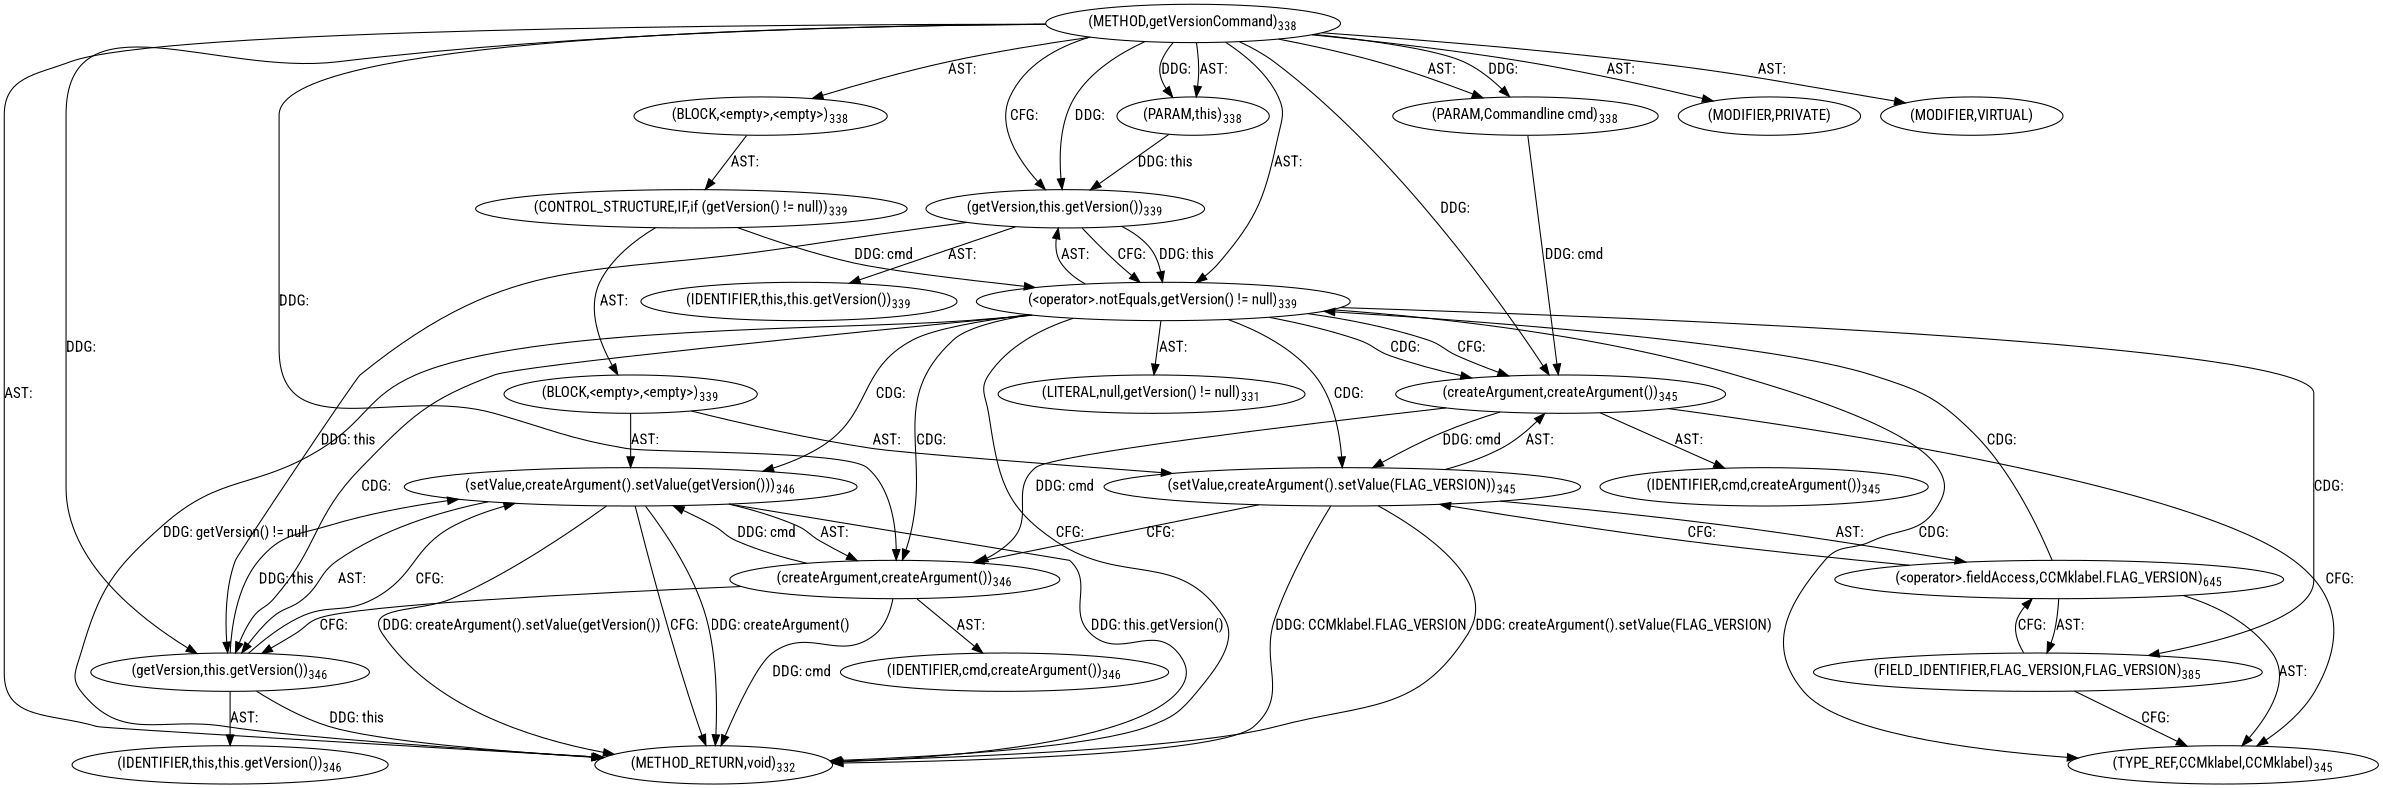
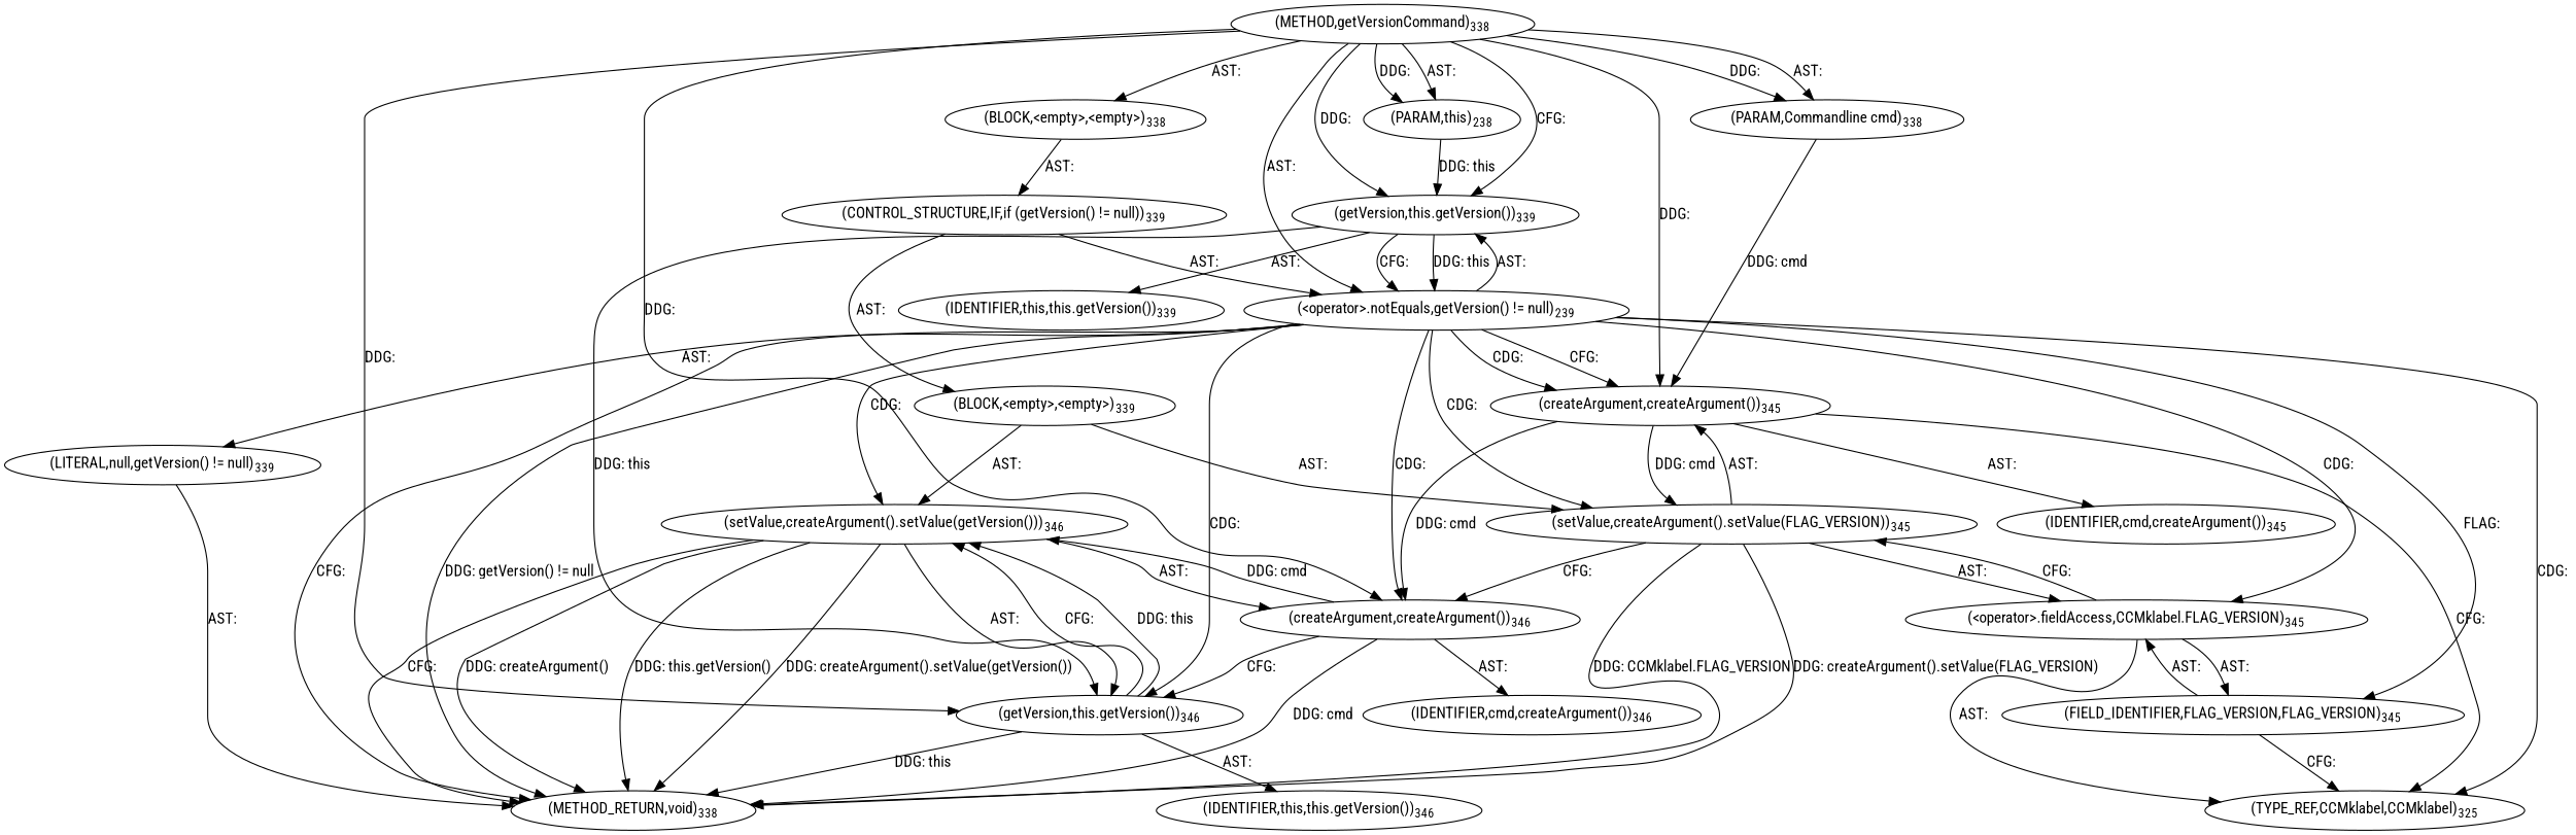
  digraph {
    fontname="Roboto Condensed"
    node [fontname="Roboto Condensed"]
    edge [fontname="Roboto Condensed"]
    n1 [label=<(METHOD,getVersionCommand)<SUB>338</SUB>>]
-   n2 [label=<(PARAM,this)<SUB>338</SUB>>]
+   n2 [label=<(PARAM,this)<SUB>238</SUB>>]
    n3 [label=<(PARAM,Commandline cmd)<SUB>338</SUB>>]
    n4 [label=<(BLOCK,&lt;empty&gt;,&lt;empty&gt;)<SUB>338</SUB>>]
-   n5 [label=<(&lt;operator&gt;.notEquals,getVersion() != null)<SUB>339</SUB>>]
+   n5 [label=<(&lt;operator&gt;.notEquals,getVersion() != null)<SUB>239</SUB>>]
    n6 [label=<(getVersion,this.getVersion())<SUB>339</SUB>>]
    n7 [label=<(createArgument,createArgument())<SUB>345</SUB>>]
    n8 [label=<(createArgument,createArgument())<SUB>346</SUB>>]
    n9 [label=<(getVersion,this.getVersion())<SUB>346</SUB>>]
-   n10 [label=<(MODIFIER,PRIVATE)>]
-   n11 [label=<(MODIFIER,VIRTUAL)>]
-   n12 [label=<(METHOD_RETURN,void)<SUB>332</SUB>>]
+   n12 [label=<(METHOD_RETURN,void)<SUB>338</SUB>>]
    n13 [label=<(CONTROL_STRUCTURE,IF,if (getVersion() != null))<SUB>339</SUB>>]
-   n14 [label=<(LITERAL,null,getVersion() != null)<SUB>331</SUB>>]
+   n14 [label=<(LITERAL,null,getVersion() != null)<SUB>339</SUB>>]
    n15 [label=<(setValue,createArgument().setValue(FLAG_VERSION))<SUB>345</SUB>>]
-   n16 [label=<(&lt;operator&gt;.fieldAccess,CCMklabel.FLAG_VERSION)<SUB>645</SUB>>]
-   n17 [label=<(TYPE_REF,CCMklabel,CCMklabel)<SUB>345</SUB>>]
-   n18 [label=<(FIELD_IDENTIFIER,FLAG_VERSION,FLAG_VERSION)<SUB>385</SUB>>]
+   n16 [label=<(&lt;operator&gt;.fieldAccess,CCMklabel.FLAG_VERSION)<SUB>345</SUB>>]
+   n17 [label=<(TYPE_REF,CCMklabel,CCMklabel)<SUB>325</SUB>>]
+   n18 [label=<(FIELD_IDENTIFIER,FLAG_VERSION,FLAG_VERSION)<SUB>345</SUB>>]
    n19 [label=<(setValue,createArgument().setValue(getVersion()))<SUB>346</SUB>>]
    n20 [label=<(IDENTIFIER,this,this.getVersion())<SUB>339</SUB>>]
    n21 [label=<(IDENTIFIER,cmd,createArgument())<SUB>345</SUB>>]
    n22 [label=<(IDENTIFIER,cmd,createArgument())<SUB>346</SUB>>]
    n23 [label=<(IDENTIFIER,this,this.getVersion())<SUB>346</SUB>>]
    n24 [label=<(BLOCK,&lt;empty&gt;,&lt;empty&gt;)<SUB>339</SUB>>]
    n1 -> n2 [label="AST: "]
    n1 -> n2 [label="DDG: "]
    n1 -> n3 [label="AST: "]
    n1 -> n3 [label="DDG: "]
    n1 -> n4 [label="AST: "]
    n1 -> n5 [label="AST: "]
    n1 -> n6 [label="CFG: "]
    n1 -> n6 [label="DDG: "]
    n1 -> n7 [label="DDG: "]
    n1 -> n8 [label="DDG: "]
    n1 -> n9 [label="DDG: "]
-   n1 -> n10 [label="AST: "]
-   n1 -> n11 [label="AST: "]
-   n1 -> n12 [label="AST: "]
+   n14 -> n12 [label="AST: "]
    n2 -> n6 [label="DDG: this"]
    n3 -> n7 [label="DDG: cmd"]
    n4 -> n13 [label="AST: "]
    n5 -> n6 [label="AST: "]
    n5 -> n7 [label="CFG: "]
    n5 -> n7 [label="CDG: "]
    n5 -> n8 [label="CDG: "]
    n5 -> n9 [label="CDG: "]
    n5 -> n12 [label="CFG: "]
    n5 -> n12 [label="DDG: getVersion() != null"]
    n5 -> n14 [label="AST: "]
    n5 -> n15 [label="CDG: "]
-   n16 -> n5 [label="CDG: "]
+   n5 -> n16 [label="CDG: "]
    n5 -> n17 [label="CDG: "]
-   n5 -> n18 [label="CDG: "]
+   n5 -> n18 [label="FLAG: "]
    n5 -> n19 [label="CDG: "]
    n6 -> n5 [label="CFG: "]
    n6 -> n5 [label="DDG: this"]
    n6 -> n9 [label="DDG: this"]
    n6 -> n20 [label="AST: "]
    n7 -> n8 [label="DDG: cmd"]
    n7 -> n15 [label="DDG: cmd"]
    n7 -> n17 [label="CFG: "]
    n7 -> n21 [label="AST: "]
    n8 -> n9 [label="CFG: "]
    n8 -> n12 [label="DDG: cmd"]
    n8 -> n19 [label="DDG: cmd"]
    n8 -> n22 [label="AST: "]
    n9 -> n12 [label="DDG: this"]
    n9 -> n19 [label="CFG: "]
    n9 -> n19 [label="DDG: this"]
    n9 -> n23 [label="AST: "]
-   n13 -> n5 [label="DDG: cmd"]
+   n13 -> n5 [label="AST: "]
    n13 -> n24 [label="AST: "]
    n15 -> n7 [label="AST: "]
    n15 -> n8 [label="CFG: "]
    n15 -> n12 [label="DDG: CCMklabel.FLAG_VERSION"]
    n15 -> n12 [label="DDG: createArgument().setValue(FLAG_VERSION)"]
    n15 -> n16 [label="AST: "]
    n16 -> n15 [label="CFG: "]
    n16 -> n17 [label="AST: "]
    n16 -> n18 [label="AST: "]
-   n18 -> n16 [label="CFG: "]
+   n18 -> n16 [label="AST: "]
    n18 -> n17 [label="CFG: "]
    n19 -> n8 [label="AST: "]
    n19 -> n9 [label="AST: "]
    n19 -> n12 [label="CFG: "]
    n19 -> n12 [label="DDG: createArgument()"]
    n19 -> n12 [label="DDG: this.getVersion()"]
    n19 -> n12 [label="DDG: createArgument().setValue(getVersion())"]
    n24 -> n15 [label="AST: "]
    n24 -> n19 [label="AST: "]
  }
